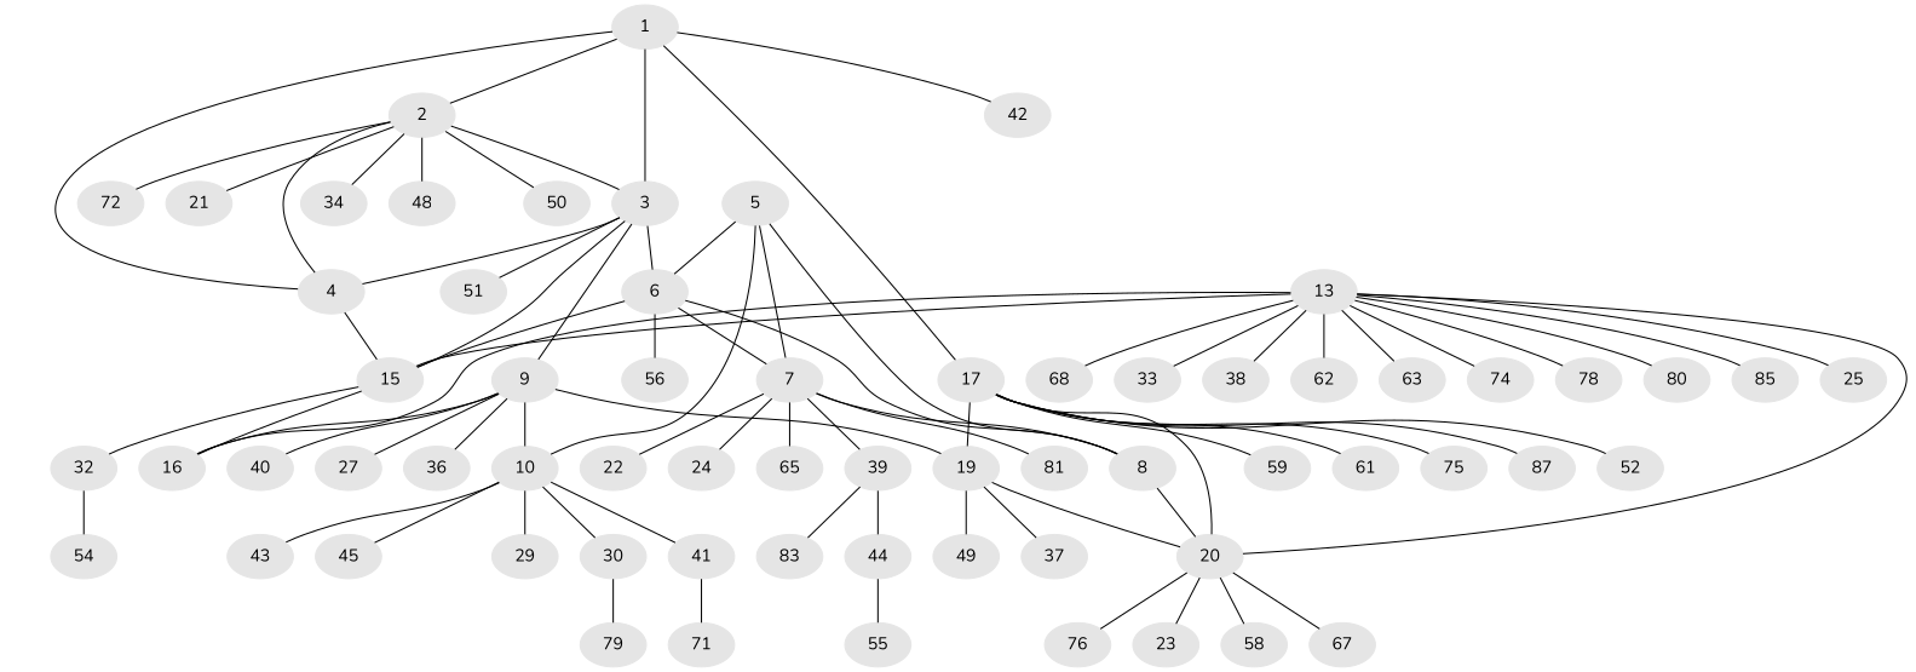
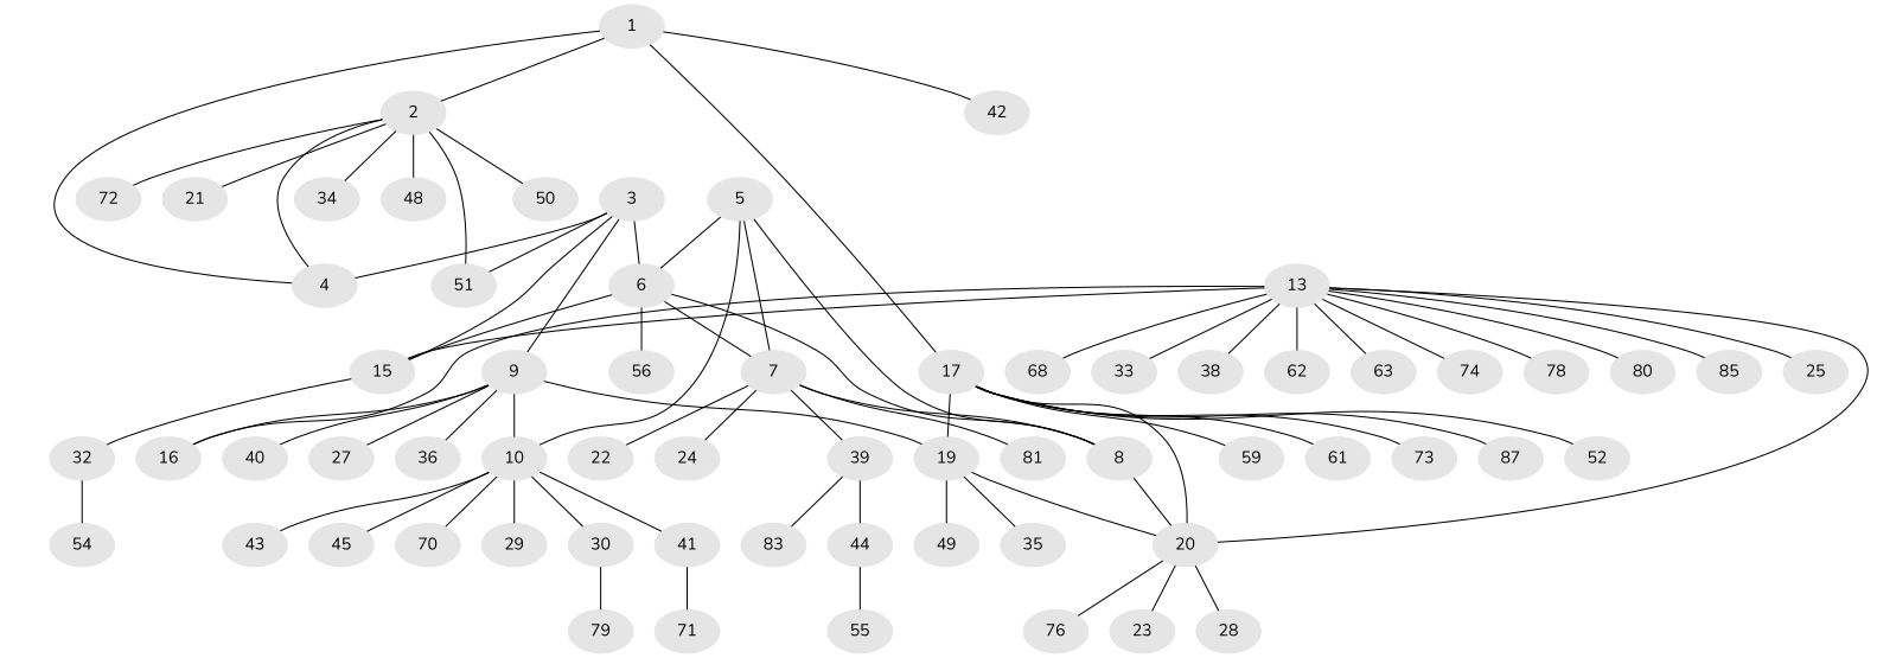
  graph {
    fontname=Nunito
    node [color=gray90 fontname=Nunito style=filled]
    edge [fontname=Nunito]
    1 [super="+75"]
    2 [super="+66"]
    3 [super="+47"]
    4
    17 [super="+18"]
    42
    21
    34
    48
    50
    72
    6 [super="+68"]
    9 [super="+12"]
    15 [super="+23"]
    51 [super="+77"]
    20 [super="+64"]
    19 [super="+60"]
    52
    59
    61
-   73 [label=75]
+   73
    87
    7 [super="+31"]
    8
    56
    10 [super="+46"]
    16
    27
    36
    40
    32 [super="+69"]
    5 [super="+11"]
    81
    22
    24
    39 [super="+57"]
-   65
    29
    30 [super="+37"]
    41
    43
    45
+   70
    44 [super="+82"]
    83
    n46 [label=23 super="+86"]
-   58
-   67
+   58 [label=28]
    76 [super="+84"]
-   35 [label=37]
+   35
    49
    79
    71
    13 [super="+14"]
    25 [super="+53"]
    n56 [label=68]
    33
    38
    62
    63
    74
    78
    80
    85
    54
    55
    1 -- 2
-   1 -- 3
    1 -- 4
    1 -- 17
    1 -- 42
-   2 -- 3
+   2 -- 51
    2 -- 4
    2 -- 21
    2 -- 34
    2 -- 48
    2 -- 50
    2 -- 72
    3 -- 4
    3 -- 6
    3 -- 9
    3 -- 15
    3 -- 51
-   4 -- 15
    17 -- 20 [weight=2]
    17 -- 19 [weight=2]
    17 -- 52
    17 -- 59
    17 -- 61
    17 -- 73
    17 -- 87
    6 -- 15
    6 -- 7
    6 -- 8
    6 -- 56
    9 -- 19
    9 -- 10 [weight=2]
    9 -- 16
    9 -- 27
    9 -- 36
    9 -- 40
-   15 -- 16
    15 -- 32
    20 -- n46
    20 -- 58
-   20 -- 67
    20 -- 76
    19 -- 20
    19 -- 35
    19 -- 49
    7 -- 8
    7 -- 81
    7 -- 22
    7 -- 24
    7 -- 39
-   7 -- 65
    8 -- 20
    10 -- 29
    10 -- 30
    10 -- 41
    10 -- 43
    10 -- 45
+   10 -- 70
    32 -- 54
    5 -- 6
    5 -- 7
    5 -- 8
    5 -- 10
    39 -- 44
    39 -- 83
    30 -- 79
    41 -- 71
    44 -- 55
    13 -- 15 [weight=2]
    13 -- 20
    13 -- 16 [weight=2]
    13 -- 25
    13 -- n56
    13 -- 33
    13 -- 38
    13 -- 62
    13 -- 63
    13 -- 74
    13 -- 78
    13 -- 80
    13 -- 85
  }
